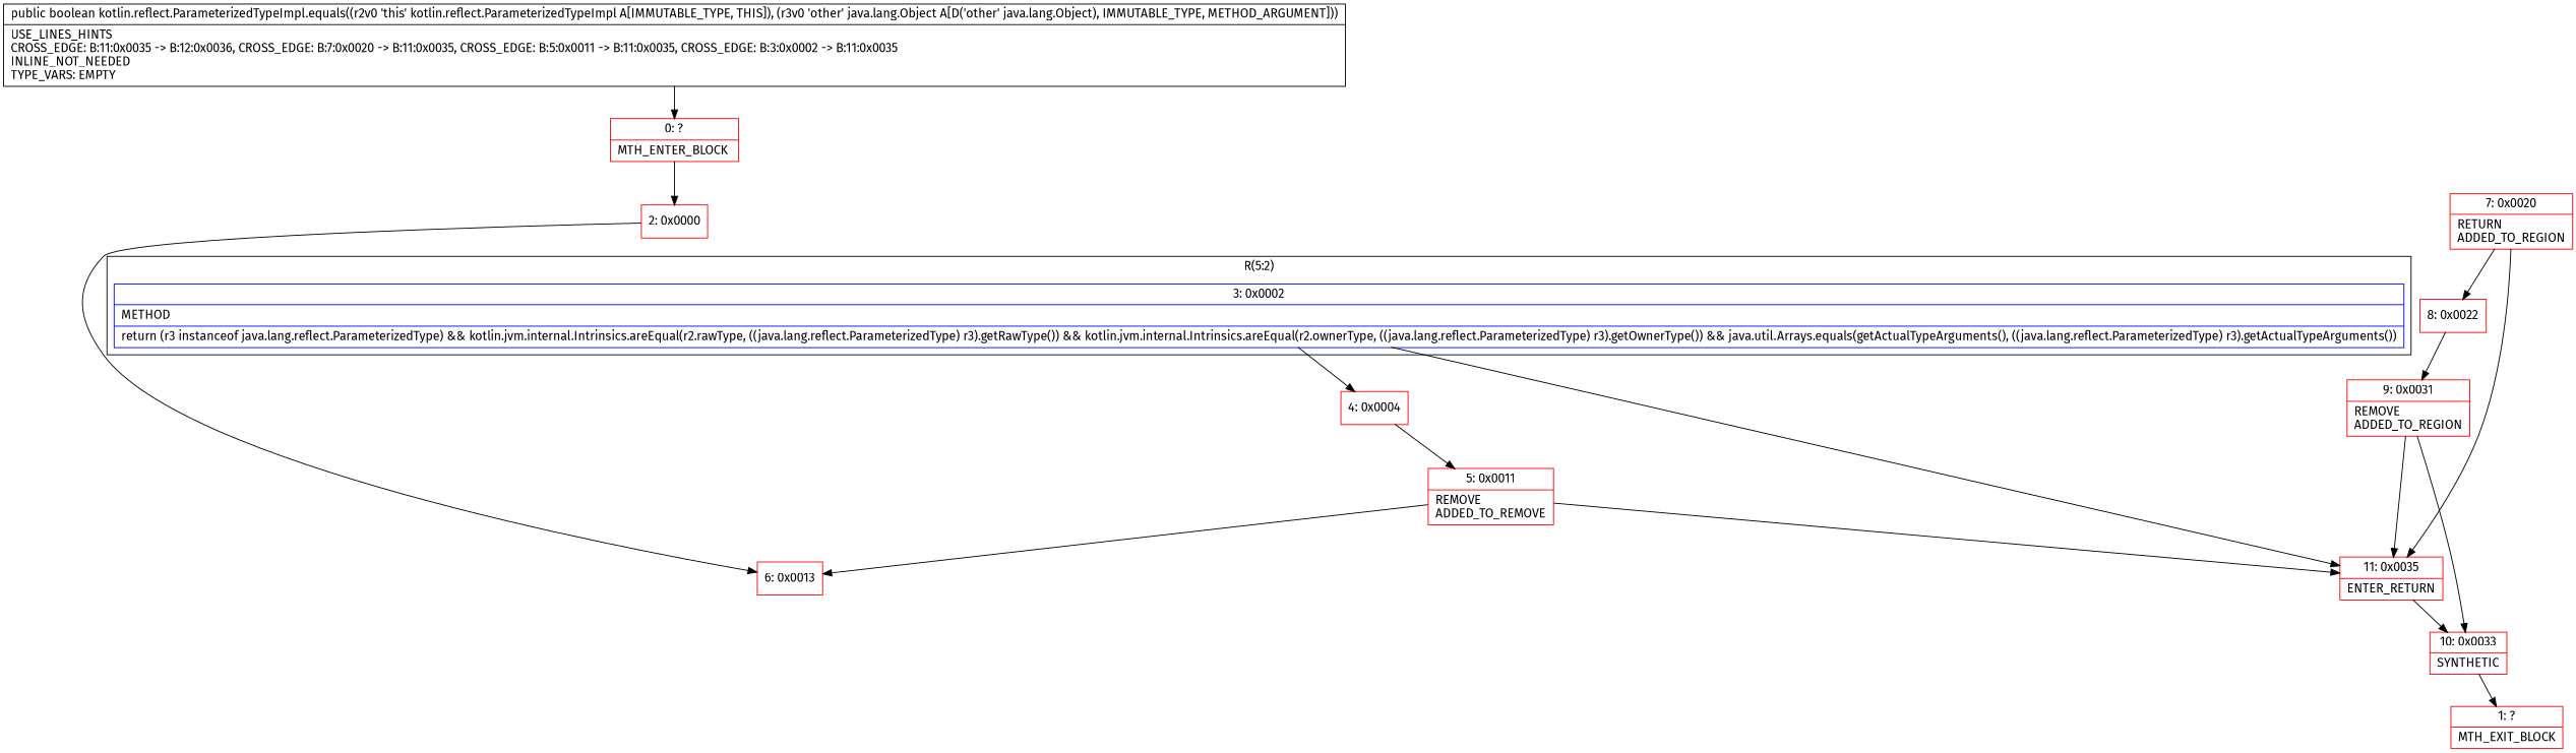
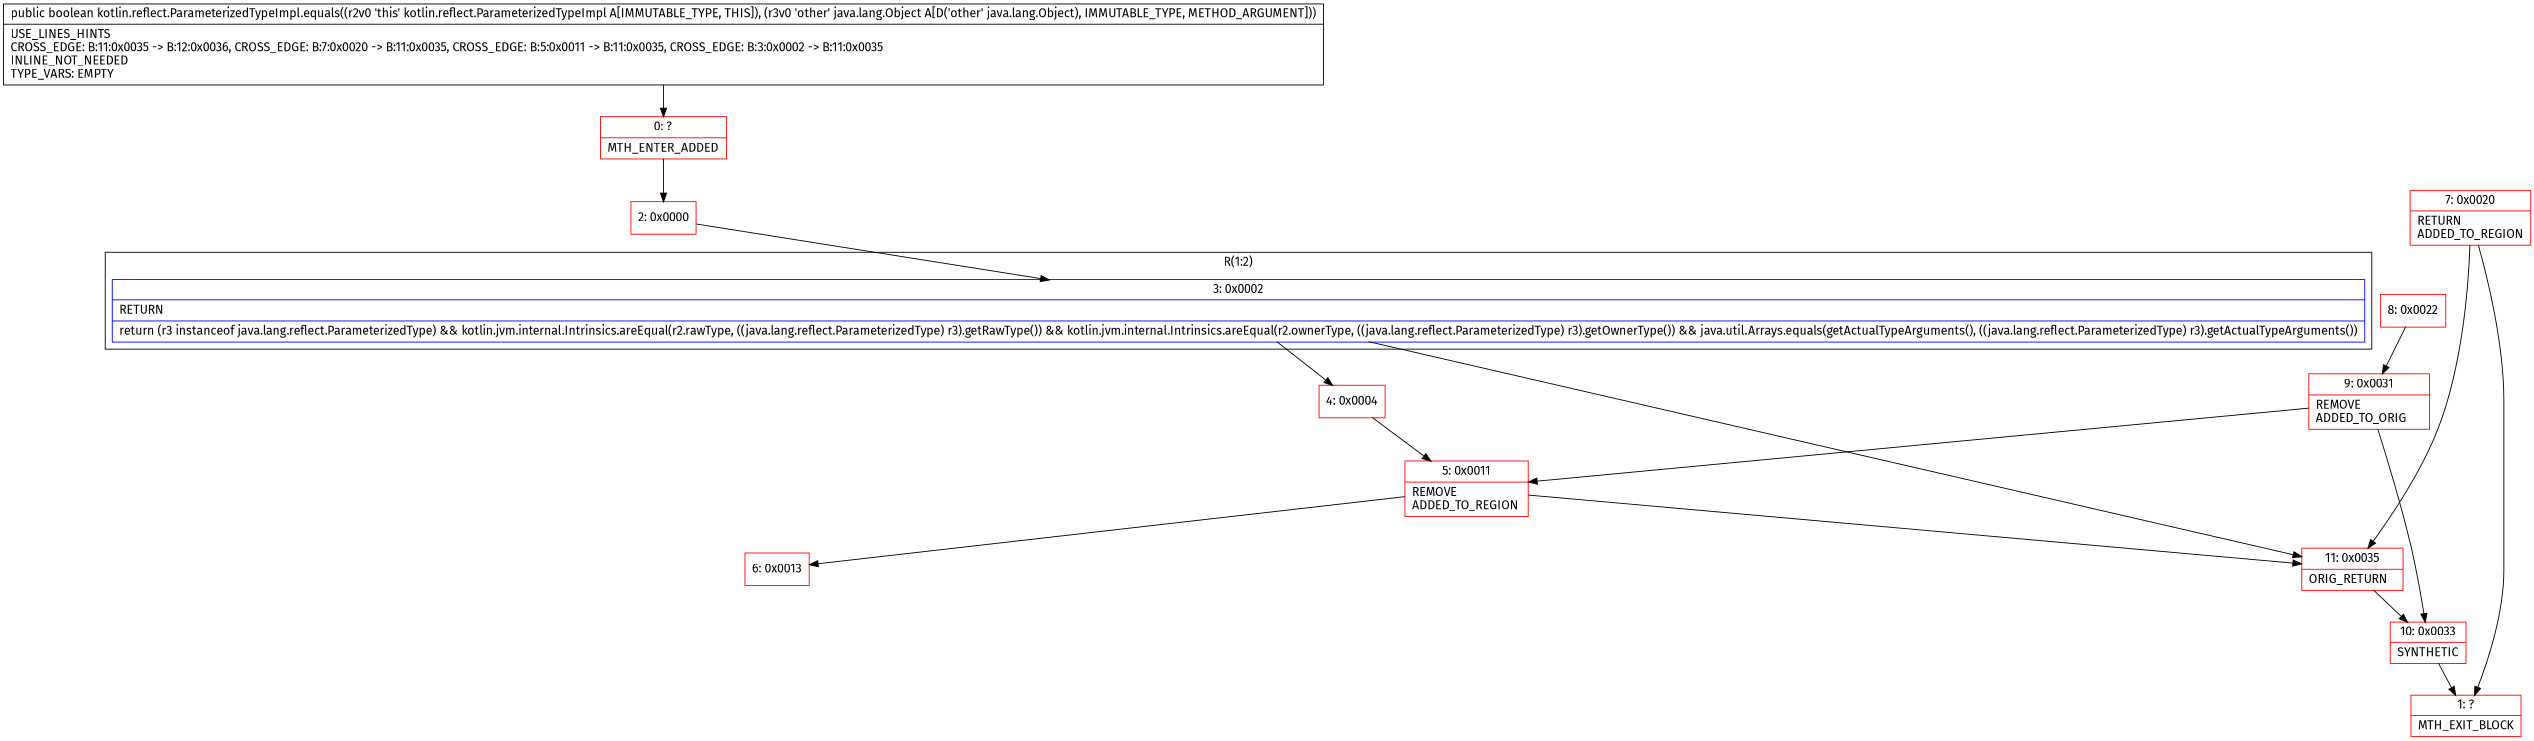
  digraph {
    fontname="Fira Sans"
    node [color=red fontname="Fira Sans" shape=record]
    edge [fontname="Fira Sans"]
-   n1 [color=blue label="{3\:\ 0x0002|METHOD\l|return (r3 instanceof java.lang.reflect.ParameterizedType) && kotlin.jvm.internal.Intrinsics.areEqual(r2.rawType, ((java.lang.reflect.ParameterizedType) r3).getRawType()) && kotlin.jvm.internal.Intrinsics.areEqual(r2.ownerType, ((java.lang.reflect.ParameterizedType) r3).getOwnerType()) && java.util.Arrays.equals(getActualTypeArguments(), ((java.lang.reflect.ParameterizedType) r3).getActualTypeArguments())\l}"]
+   n1 [color=blue label="{3\:\ 0x0002|RETURN\l|return (r3 instanceof java.lang.reflect.ParameterizedType) && kotlin.jvm.internal.Intrinsics.areEqual(r2.rawType, ((java.lang.reflect.ParameterizedType) r3).getRawType()) && kotlin.jvm.internal.Intrinsics.areEqual(r2.ownerType, ((java.lang.reflect.ParameterizedType) r3).getOwnerType()) && java.util.Arrays.equals(getActualTypeArguments(), ((java.lang.reflect.ParameterizedType) r3).getActualTypeArguments())\l}"]
    n2 [label="{4\:\ 0x0004}"]
-   n3 [label="{11\:\ 0x0035|ENTER_RETURN\l}"]
-   n4 [label="{5\:\ 0x0011|REMOVE\lADDED_TO_REMOVE\l}"]
+   n3 [label="{11\:\ 0x0035|ORIG_RETURN\l}"]
+   n4 [label="{5\:\ 0x0011|REMOVE\lADDED_TO_REGION\l}"]
    n5 [label="{10\:\ 0x0033|SYNTHETIC\l}"]
-   n6 [label="{0\:\ ?|MTH_ENTER_BLOCK\l}"]
+   n6 [label="{0\:\ ?|MTH_ENTER_ADDED\l}"]
    n7 [label="{2\:\ 0x0000}"]
    n8 [label="{6\:\ 0x0013}"]
    n9 [label="{7\:\ 0x0020|RETURN\lADDED_TO_REGION\l}"]
    n10 [label="{8\:\ 0x0022}"]
-   n11 [label="{9\:\ 0x0031|REMOVE\lADDED_TO_REGION\l}"]
+   n11 [label="{9\:\ 0x0031|REMOVE\lADDED_TO_ORIG\l}"]
    n12 [label="{1\:\ ?|MTH_EXIT_BLOCK\l}"]
    n13 [label="{public boolean kotlin.reflect.ParameterizedTypeImpl.equals((r2v0 'this' kotlin.reflect.ParameterizedTypeImpl A[IMMUTABLE_TYPE, THIS]), (r3v0 'other' java.lang.Object A[D('other' java.lang.Object), IMMUTABLE_TYPE, METHOD_ARGUMENT]))  | USE_LINES_HINTS\lCROSS_EDGE: B:11:0x0035 \-\> B:12:0x0036, CROSS_EDGE: B:7:0x0020 \-\> B:11:0x0035, CROSS_EDGE: B:5:0x0011 \-\> B:11:0x0035, CROSS_EDGE: B:3:0x0002 \-\> B:11:0x0035\lINLINE_NOT_NEEDED\lTYPE_VARS: EMPTY\l}" color=""]
    subgraph cluster_1 {
-     label="R(5:2)"
+     label="R(1:2)"
      n1
    }
    n1 -> n2
    n1 -> n3
    n2 -> n4
    n3 -> n5
    n4 -> n3
    n4 -> n8
    n5 -> n12
    n6 -> n7
-   n7 -> n8
+   n7 -> n1
    n9 -> n3
-   n9 -> n10
+   n9 -> n12
    n10 -> n11
-   n11 -> n3
+   n11 -> n4
    n11 -> n5
    n13 -> n6
  }
